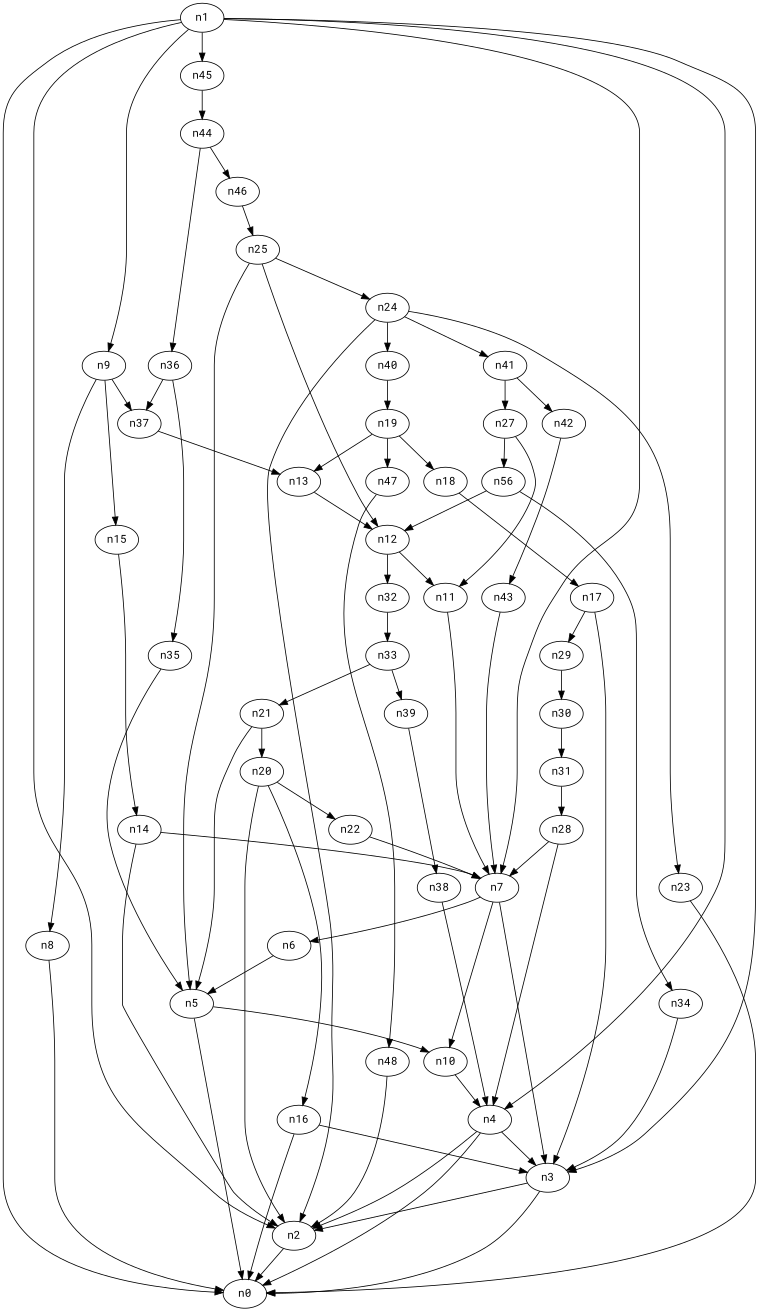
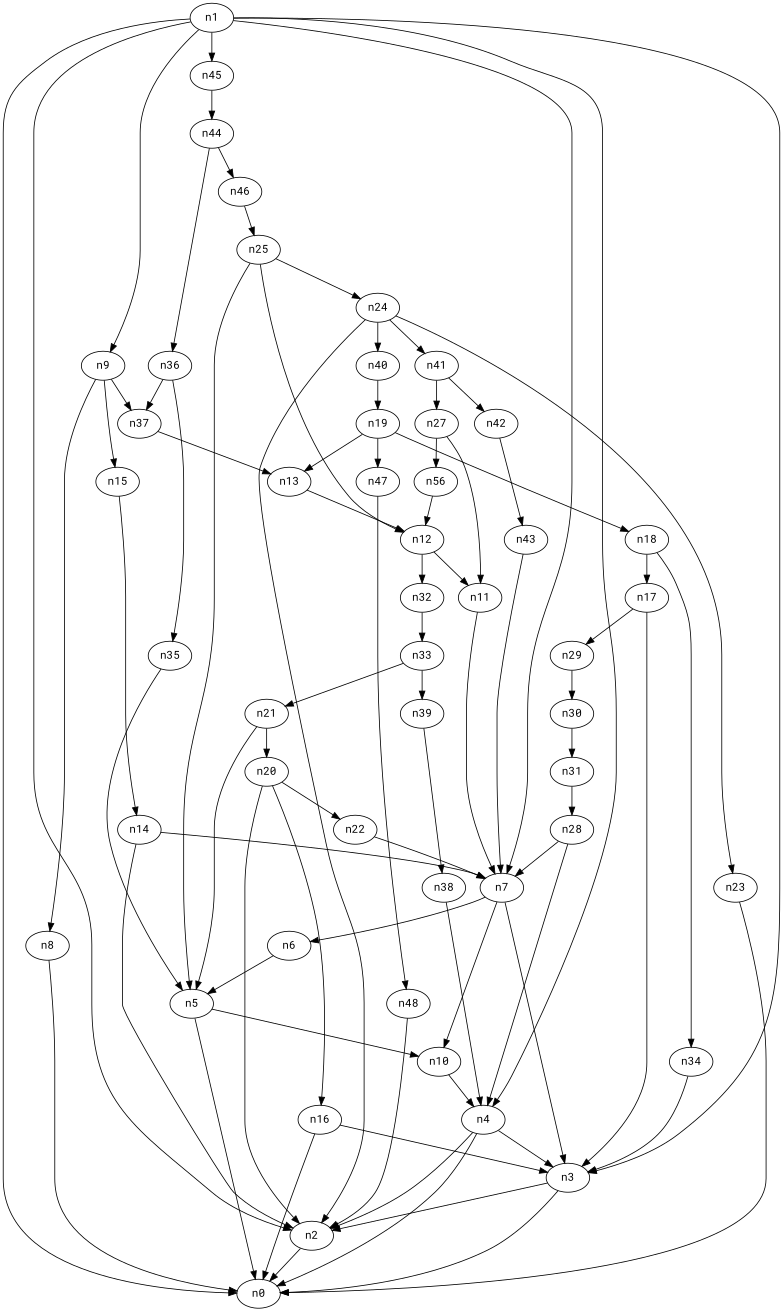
  digraph {
    fontname="Roboto Mono"
    node [fontname="Roboto Mono"]
    edge [fontname="Roboto Mono"]
    n1
    n0
    n2
    n3
    n4
    n7
    n9
    n45
    n10
    n6
    n8
    n15
    n37
    n44
    n5
    n13
    n12
    n14
    n36
    n46
    n11
    n32
    n33
    n21
    n39
    n16
    n17
    n29
    n30
    n31
    n18
    n19
    n47
    n48
    n20
    n22
    n23
    n24
    n40
    n41
    n27
    n42
    n26 [label=n56]
    n43
    n25
    n34
    n28
    n38
    n35
    n1 -> n0
    n1 -> n2
    n1 -> n3
    n1 -> n4
    n1 -> n7
    n1 -> n9
    n1 -> n45
    n2 -> n0
    n3 -> n0
    n3 -> n2
    n4 -> n0
    n4 -> n2
    n4 -> n3
    n7 -> n3
    n7 -> n10
    n7 -> n6
    n9 -> n8
    n9 -> n15
    n9 -> n37
    n45 -> n44
    n10 -> n4
    n6 -> n5
    n8 -> n0
    n15 -> n14
    n37 -> n13
    n44 -> n36
    n44 -> n46
    n5 -> n0
    n5 -> n10
    n13 -> n12
    n12 -> n11
    n12 -> n32
    n14 -> n2
    n14 -> n7
    n36 -> n37
    n36 -> n35
    n46 -> n25
    n11 -> n7
    n32 -> n33
    n33 -> n21
    n33 -> n39
    n21 -> n5
    n21 -> n20
    n39 -> n38
    n16 -> n0
    n16 -> n3
    n17 -> n3
    n17 -> n29
    n29 -> n30
    n30 -> n31
    n31 -> n28
    n18 -> n17
    n19 -> n13
    n19 -> n18
    n19 -> n47
    n47 -> n48
    n48 -> n2
    n20 -> n2
    n20 -> n16
    n20 -> n22
    n22 -> n7
    n23 -> n0
    n24 -> n2
    n24 -> n23
    n24 -> n40
    n24 -> n41
    n40 -> n19
    n41 -> n27
    n41 -> n42
    n27 -> n11
    n27 -> n26
    n42 -> n43
    n26 -> n12
-   n26 -> n34
+   n18 -> n34
    n43 -> n7
    n25 -> n5
    n25 -> n12
    n25 -> n24
    n34 -> n3
    n28 -> n4
    n28 -> n7
    n38 -> n4
    n35 -> n5
  }
